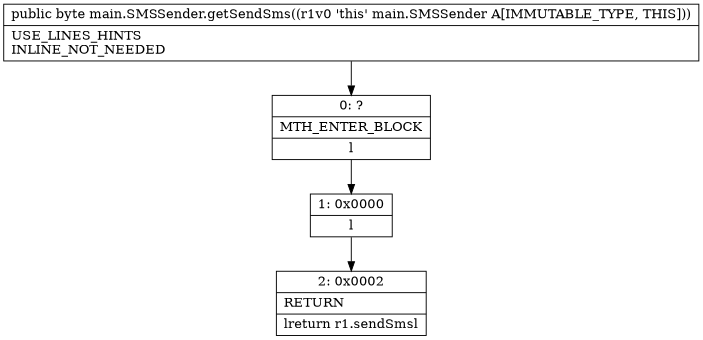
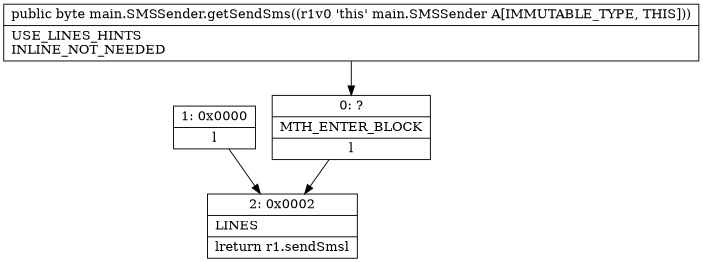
  digraph {
    node [shape=record]
    n1 [label="{0\:\ ?|MTH_ENTER_BLOCK\l|l}"]
    n2 [label="{1\:\ 0x0000|l}"]
-   n3 [label="{2\:\ 0x0002|RETURN\l|lreturn r1.sendSmsl}"]
+   n3 [label="{2\:\ 0x0002|LINES\l|lreturn r1.sendSmsl}"]
    n4 [label="{public byte main.SMSSender.getSendSms((r1v0 'this' main.SMSSender A[IMMUTABLE_TYPE, THIS]))  | USE_LINES_HINTS\lINLINE_NOT_NEEDED\l}"]
-   n1 -> n2
+   n1 -> n3
    n2 -> n3
    n4 -> n1
  }
